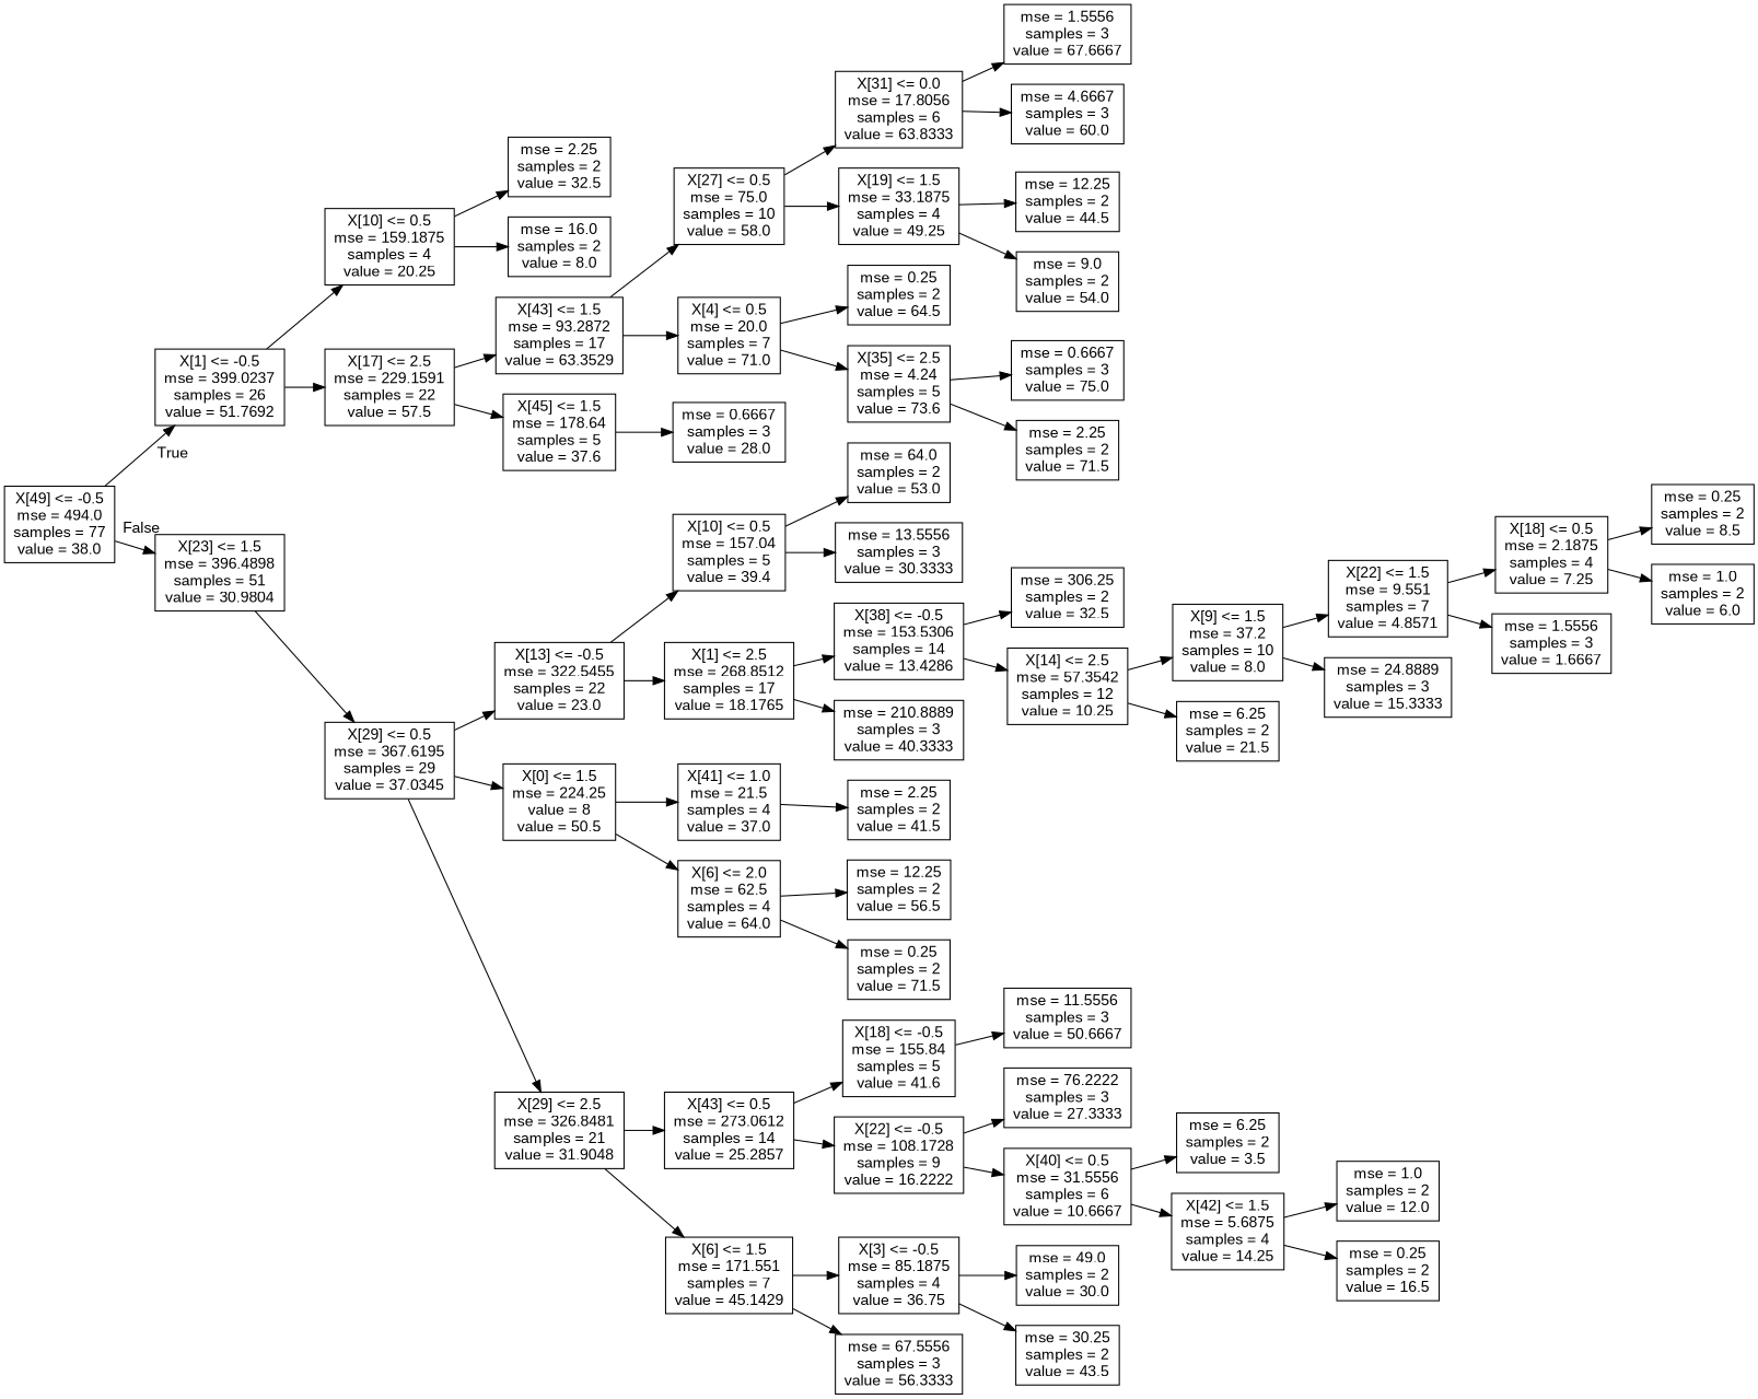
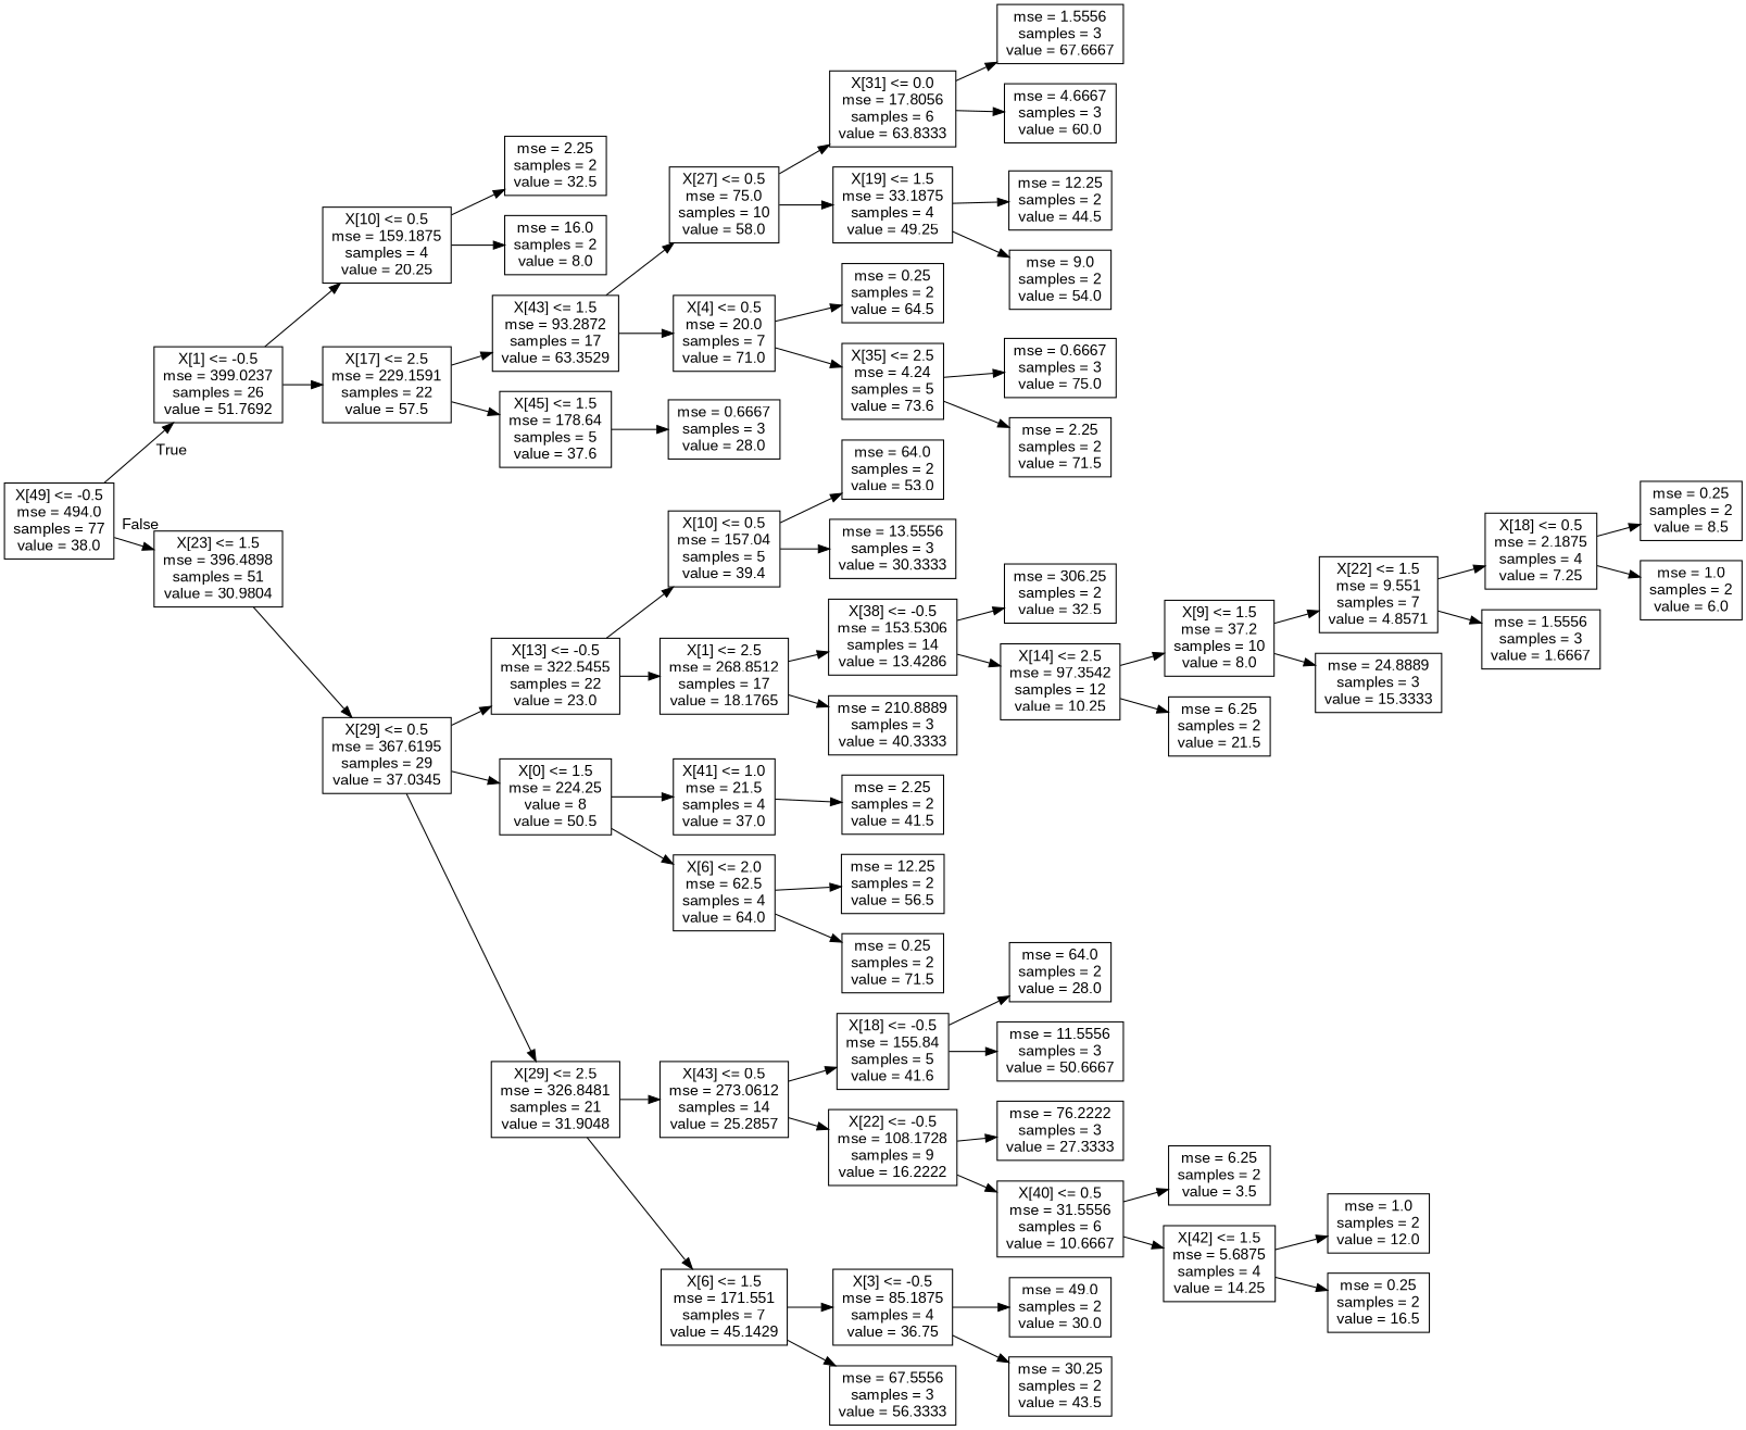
  digraph {
    fontname="Liberation Sans"
    rankdir=LR
    node [fontname="Liberation Sans" shape=box]
    edge [fontname="Liberation Sans"]
    n1 [label="X[49] <= -0.5\nmse = 494.0\nsamples = 77\nvalue = 38.0"]
    n2 [label="X[1] <= -0.5\nmse = 399.0237\nsamples = 26\nvalue = 51.7692"]
    n3 [label="X[23] <= 1.5\nmse = 396.4898\nsamples = 51\nvalue = 30.9804"]
    n4 [label="X[10] <= 0.5\nmse = 159.1875\nsamples = 4\nvalue = 20.25"]
    n5 [label="X[17] <= 2.5\nmse = 229.1591\nsamples = 22\nvalue = 57.5"]
    n6 [label="X[29] <= 0.5\nmse = 367.6195\nsamples = 29\nvalue = 37.0345"]
    n7 [label="mse = 2.25\nsamples = 2\nvalue = 32.5"]
    n8 [label="mse = 16.0\nsamples = 2\nvalue = 8.0"]
    n9 [label="X[43] <= 1.5\nmse = 93.2872\nsamples = 17\nvalue = 63.3529"]
    n10 [label="X[45] <= 1.5\nmse = 178.64\nsamples = 5\nvalue = 37.6"]
    n11 [label="X[27] <= 0.5\nmse = 75.0\nsamples = 10\nvalue = 58.0"]
    n12 [label="X[4] <= 0.5\nmse = 20.0\nsamples = 7\nvalue = 71.0"]
    n13 [label="mse = 0.6667\nsamples = 3\nvalue = 28.0"]
    n14 [label="X[31] <= 0.0\nmse = 17.8056\nsamples = 6\nvalue = 63.8333"]
    n15 [label="X[19] <= 1.5\nmse = 33.1875\nsamples = 4\nvalue = 49.25"]
    n16 [label="mse = 0.25\nsamples = 2\nvalue = 64.5"]
    n17 [label="X[35] <= 2.5\nmse = 4.24\nsamples = 5\nvalue = 73.6"]
    n18 [label="mse = 1.5556\nsamples = 3\nvalue = 67.6667"]
    n19 [label="mse = 4.6667\nsamples = 3\nvalue = 60.0"]
    n20 [label="mse = 12.25\nsamples = 2\nvalue = 44.5"]
    n21 [label="mse = 9.0\nsamples = 2\nvalue = 54.0"]
    n22 [label="mse = 0.6667\nsamples = 3\nvalue = 75.0"]
    n23 [label="mse = 2.25\nsamples = 2\nvalue = 71.5"]
    n24 [label="X[13] <= -0.5\nmse = 322.5455\nsamples = 22\nvalue = 23.0"]
    n25 [label="X[0] <= 1.5\nmse = 224.25\nvalue = 8\nvalue = 50.5"]
    n26 [label="X[29] <= 2.5\nmse = 326.8481\nsamples = 21\nvalue = 31.9048"]
    n27 [label="X[10] <= 0.5\nmse = 157.04\nsamples = 5\nvalue = 39.4"]
    n28 [label="X[1] <= 2.5\nmse = 268.8512\nsamples = 17\nvalue = 18.1765"]
    n29 [label="X[41] <= 1.0\nmse = 21.5\nsamples = 4\nvalue = 37.0"]
    n30 [label="X[6] <= 2.0\nmse = 62.5\nsamples = 4\nvalue = 64.0"]
    n31 [label="X[43] <= 0.5\nmse = 273.0612\nsamples = 14\nvalue = 25.2857"]
    n32 [label="X[6] <= 1.5\nmse = 171.551\nsamples = 7\nvalue = 45.1429"]
    n33 [label="mse = 2.25\nsamples = 2\nvalue = 41.5"]
    n34 [label="mse = 12.25\nsamples = 2\nvalue = 56.5"]
    n35 [label="mse = 0.25\nsamples = 2\nvalue = 71.5"]
    n36 [label="X[18] <= -0.5\nmse = 155.84\nsamples = 5\nvalue = 41.6"]
    n37 [label="X[22] <= -0.5\nmse = 108.1728\nsamples = 9\nvalue = 16.2222"]
    n38 [label="X[3] <= -0.5\nmse = 85.1875\nsamples = 4\nvalue = 36.75"]
    n39 [label="mse = 67.5556\nsamples = 3\nvalue = 56.3333"]
+   n40 [label="mse = 64.0\nsamples = 2\nvalue = 28.0"]
    n41 [label="mse = 11.5556\nsamples = 3\nvalue = 50.6667"]
    n42 [label="mse = 76.2222\nsamples = 3\nvalue = 27.3333"]
    n43 [label="X[40] <= 0.5\nmse = 31.5556\nsamples = 6\nvalue = 10.6667"]
    n44 [label="mse = 6.25\nsamples = 2\nvalue = 3.5"]
    n45 [label="X[42] <= 1.5\nmse = 5.6875\nsamples = 4\nvalue = 14.25"]
    n46 [label="mse = 1.0\nsamples = 2\nvalue = 12.0"]
    n47 [label="mse = 0.25\nsamples = 2\nvalue = 16.5"]
    n48 [label="mse = 49.0\nsamples = 2\nvalue = 30.0"]
    n49 [label="mse = 30.25\nsamples = 2\nvalue = 43.5"]
    n50 [label="mse = 64.0\nsamples = 2\nvalue = 53.0"]
    n51 [label="mse = 13.5556\nsamples = 3\nvalue = 30.3333"]
    n52 [label="X[38] <= -0.5\nmse = 153.5306\nsamples = 14\nvalue = 13.4286"]
    n53 [label="mse = 210.8889\nsamples = 3\nvalue = 40.3333"]
    n54 [label="mse = 306.25\nsamples = 2\nvalue = 32.5"]
-   n55 [label="X[14] <= 2.5\nmse = 57.3542\nsamples = 12\nvalue = 10.25"]
+   n55 [label="X[14] <= 2.5\nmse = 97.3542\nsamples = 12\nvalue = 10.25"]
    n56 [label="X[9] <= 1.5\nmse = 37.2\nsamples = 10\nvalue = 8.0"]
    n57 [label="mse = 6.25\nsamples = 2\nvalue = 21.5"]
    n58 [label="X[22] <= 1.5\nmse = 9.551\nsamples = 7\nvalue = 4.8571"]
    n59 [label="mse = 24.8889\nsamples = 3\nvalue = 15.3333"]
    n60 [label="X[18] <= 0.5\nmse = 2.1875\nsamples = 4\nvalue = 7.25"]
    n61 [label="mse = 1.5556\nsamples = 3\nvalue = 1.6667"]
    n62 [label="mse = 0.25\nsamples = 2\nvalue = 8.5"]
    n63 [label="mse = 1.0\nsamples = 2\nvalue = 6.0"]
    n1 -> n2 [headlabel=True labelangle=45 labeldistance=2.5]
    n1 -> n3 [headlabel=False labelangle=-45 labeldistance=2.5]
    n2 -> n4
    n2 -> n5
    n3 -> n6
    n4 -> n7
    n4 -> n8
    n5 -> n9
    n5 -> n10
    n6 -> n24
    n6 -> n25
    n6 -> n26
    n9 -> n11
    n9 -> n12
    n10 -> n13
    n11 -> n14
    n11 -> n15
    n12 -> n16
    n12 -> n17
    n14 -> n18
    n14 -> n19
    n15 -> n20
    n15 -> n21
    n17 -> n22
    n17 -> n23
    n24 -> n27
    n24 -> n28
    n25 -> n29
    n25 -> n30
    n26 -> n31
    n26 -> n32
    n27 -> n50
    n27 -> n51
    n28 -> n52
    n28 -> n53
    n29 -> n33
    n30 -> n34
    n30 -> n35
    n31 -> n36
    n31 -> n37
    n32 -> n38
    n32 -> n39
+   n36 -> n40
    n36 -> n41
    n37 -> n42
    n37 -> n43
    n38 -> n48
    n38 -> n49
    n43 -> n44
    n43 -> n45
    n45 -> n46
    n45 -> n47
    n52 -> n54
    n52 -> n55
    n55 -> n56
    n55 -> n57
    n56 -> n58
    n56 -> n59
    n58 -> n60
    n58 -> n61
    n60 -> n62
    n60 -> n63
  }
